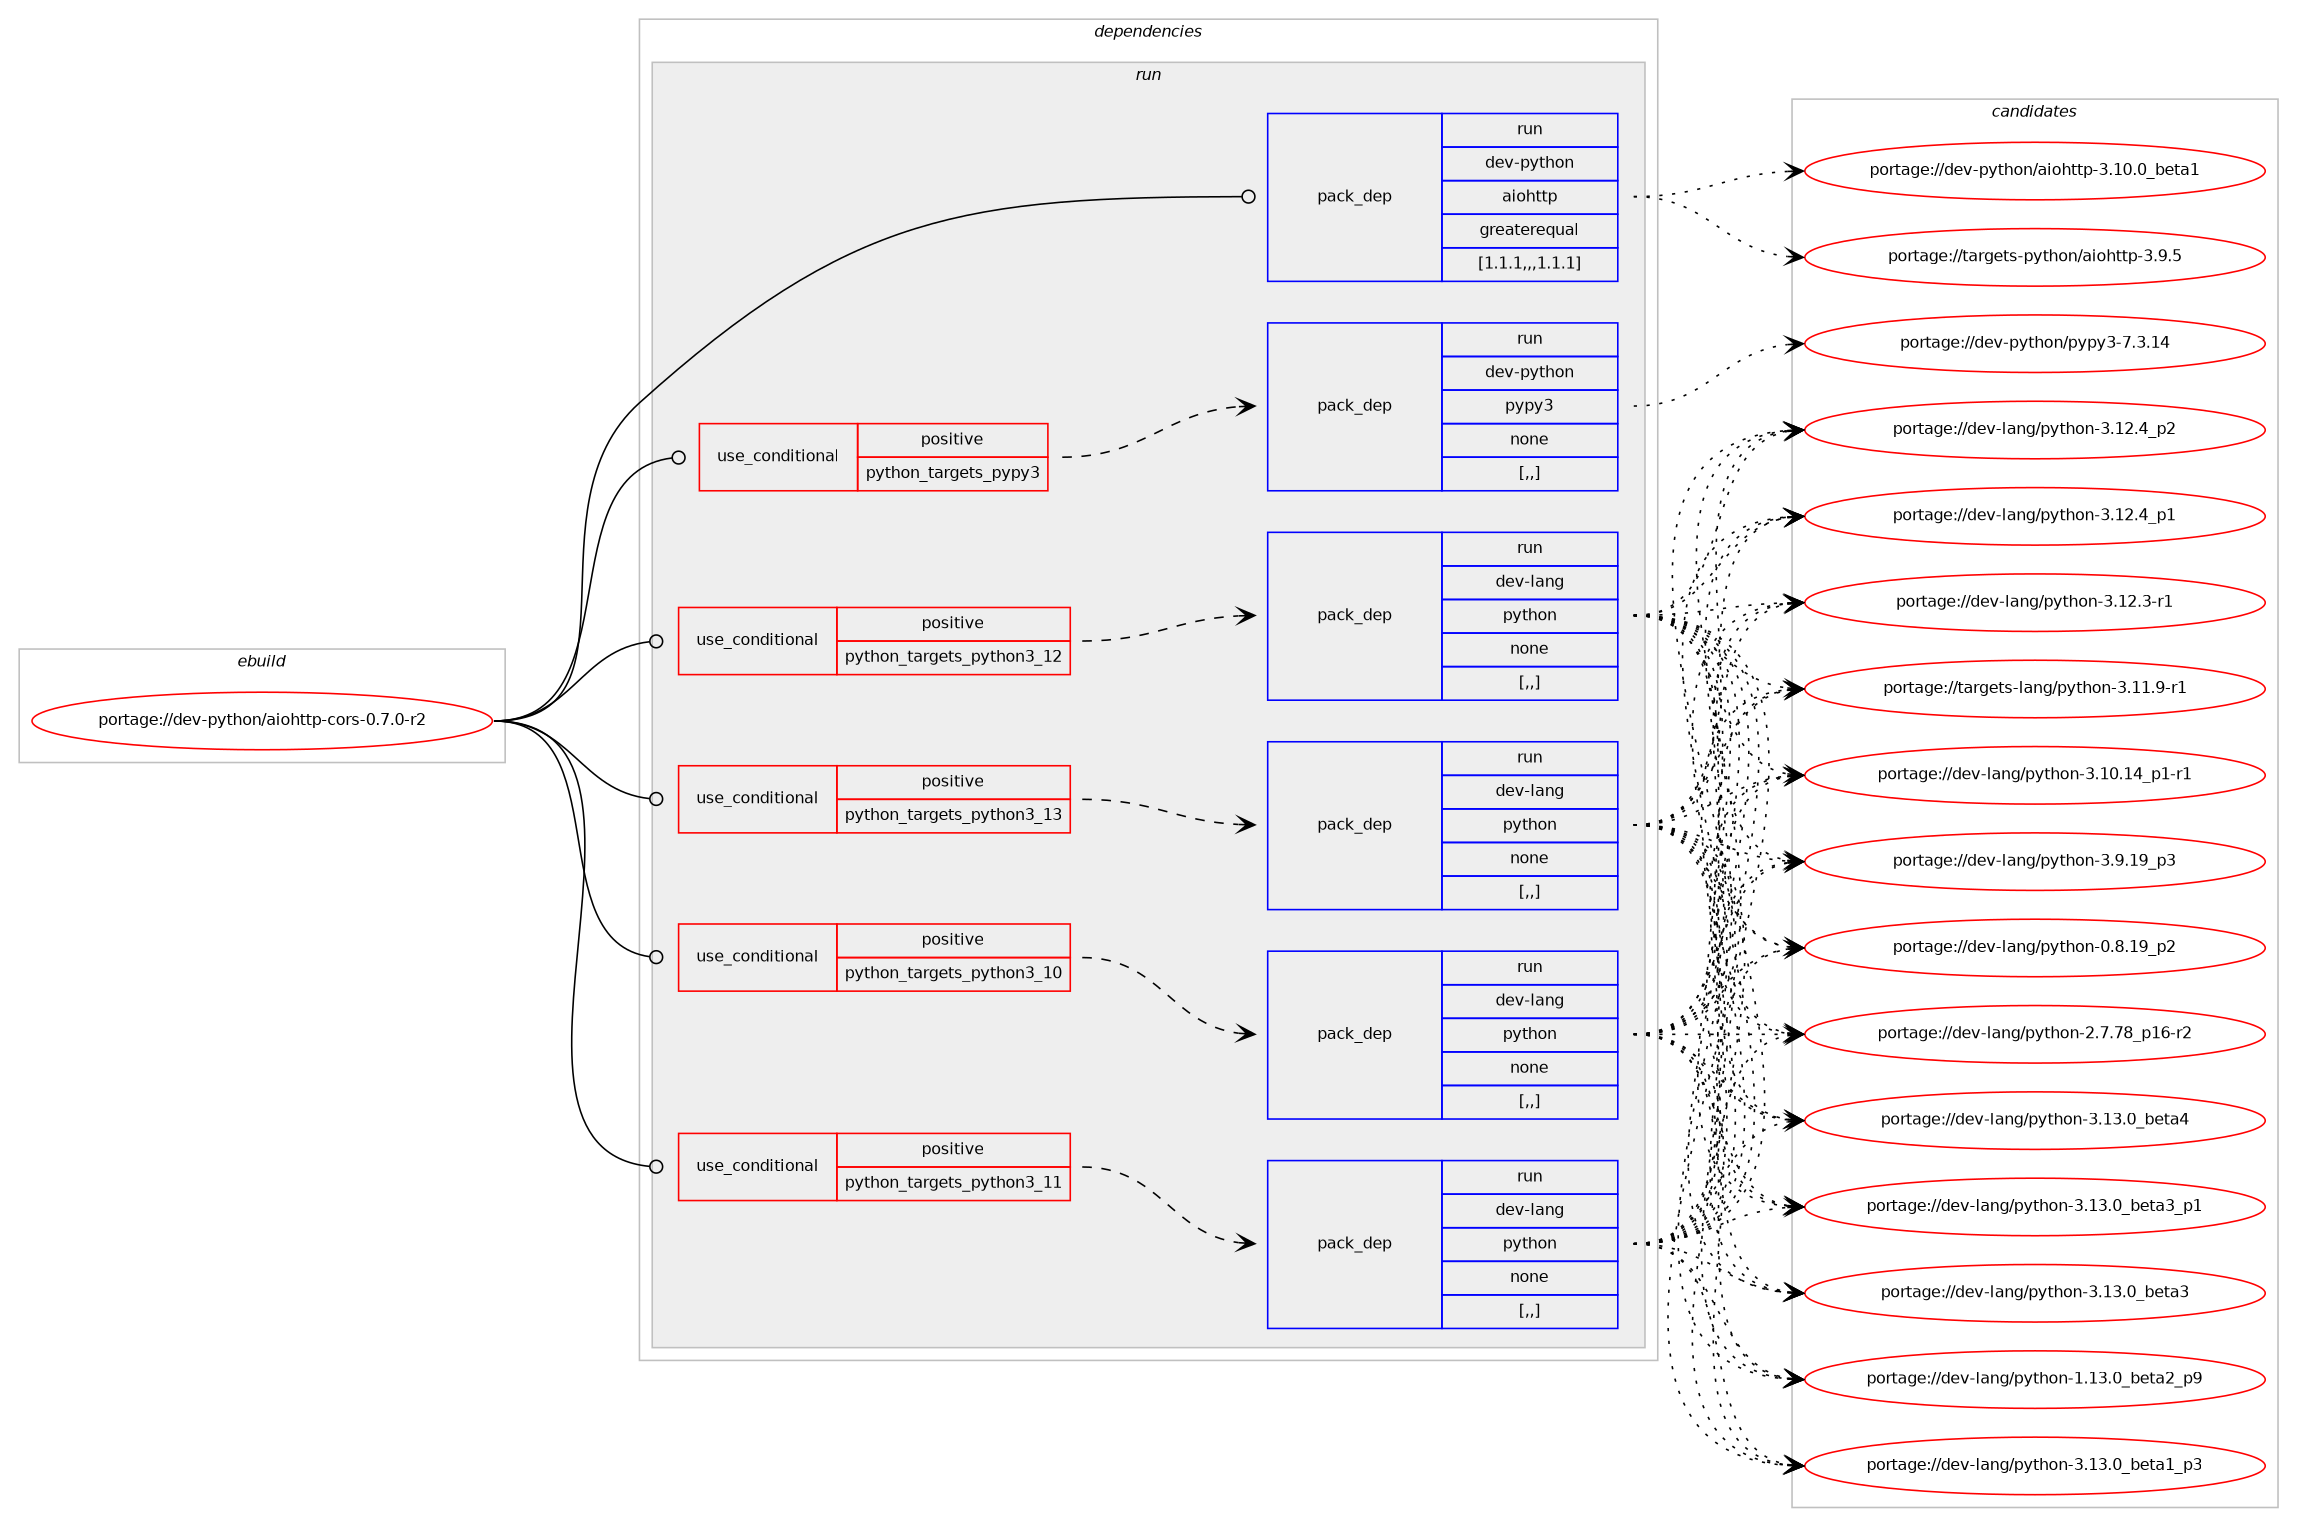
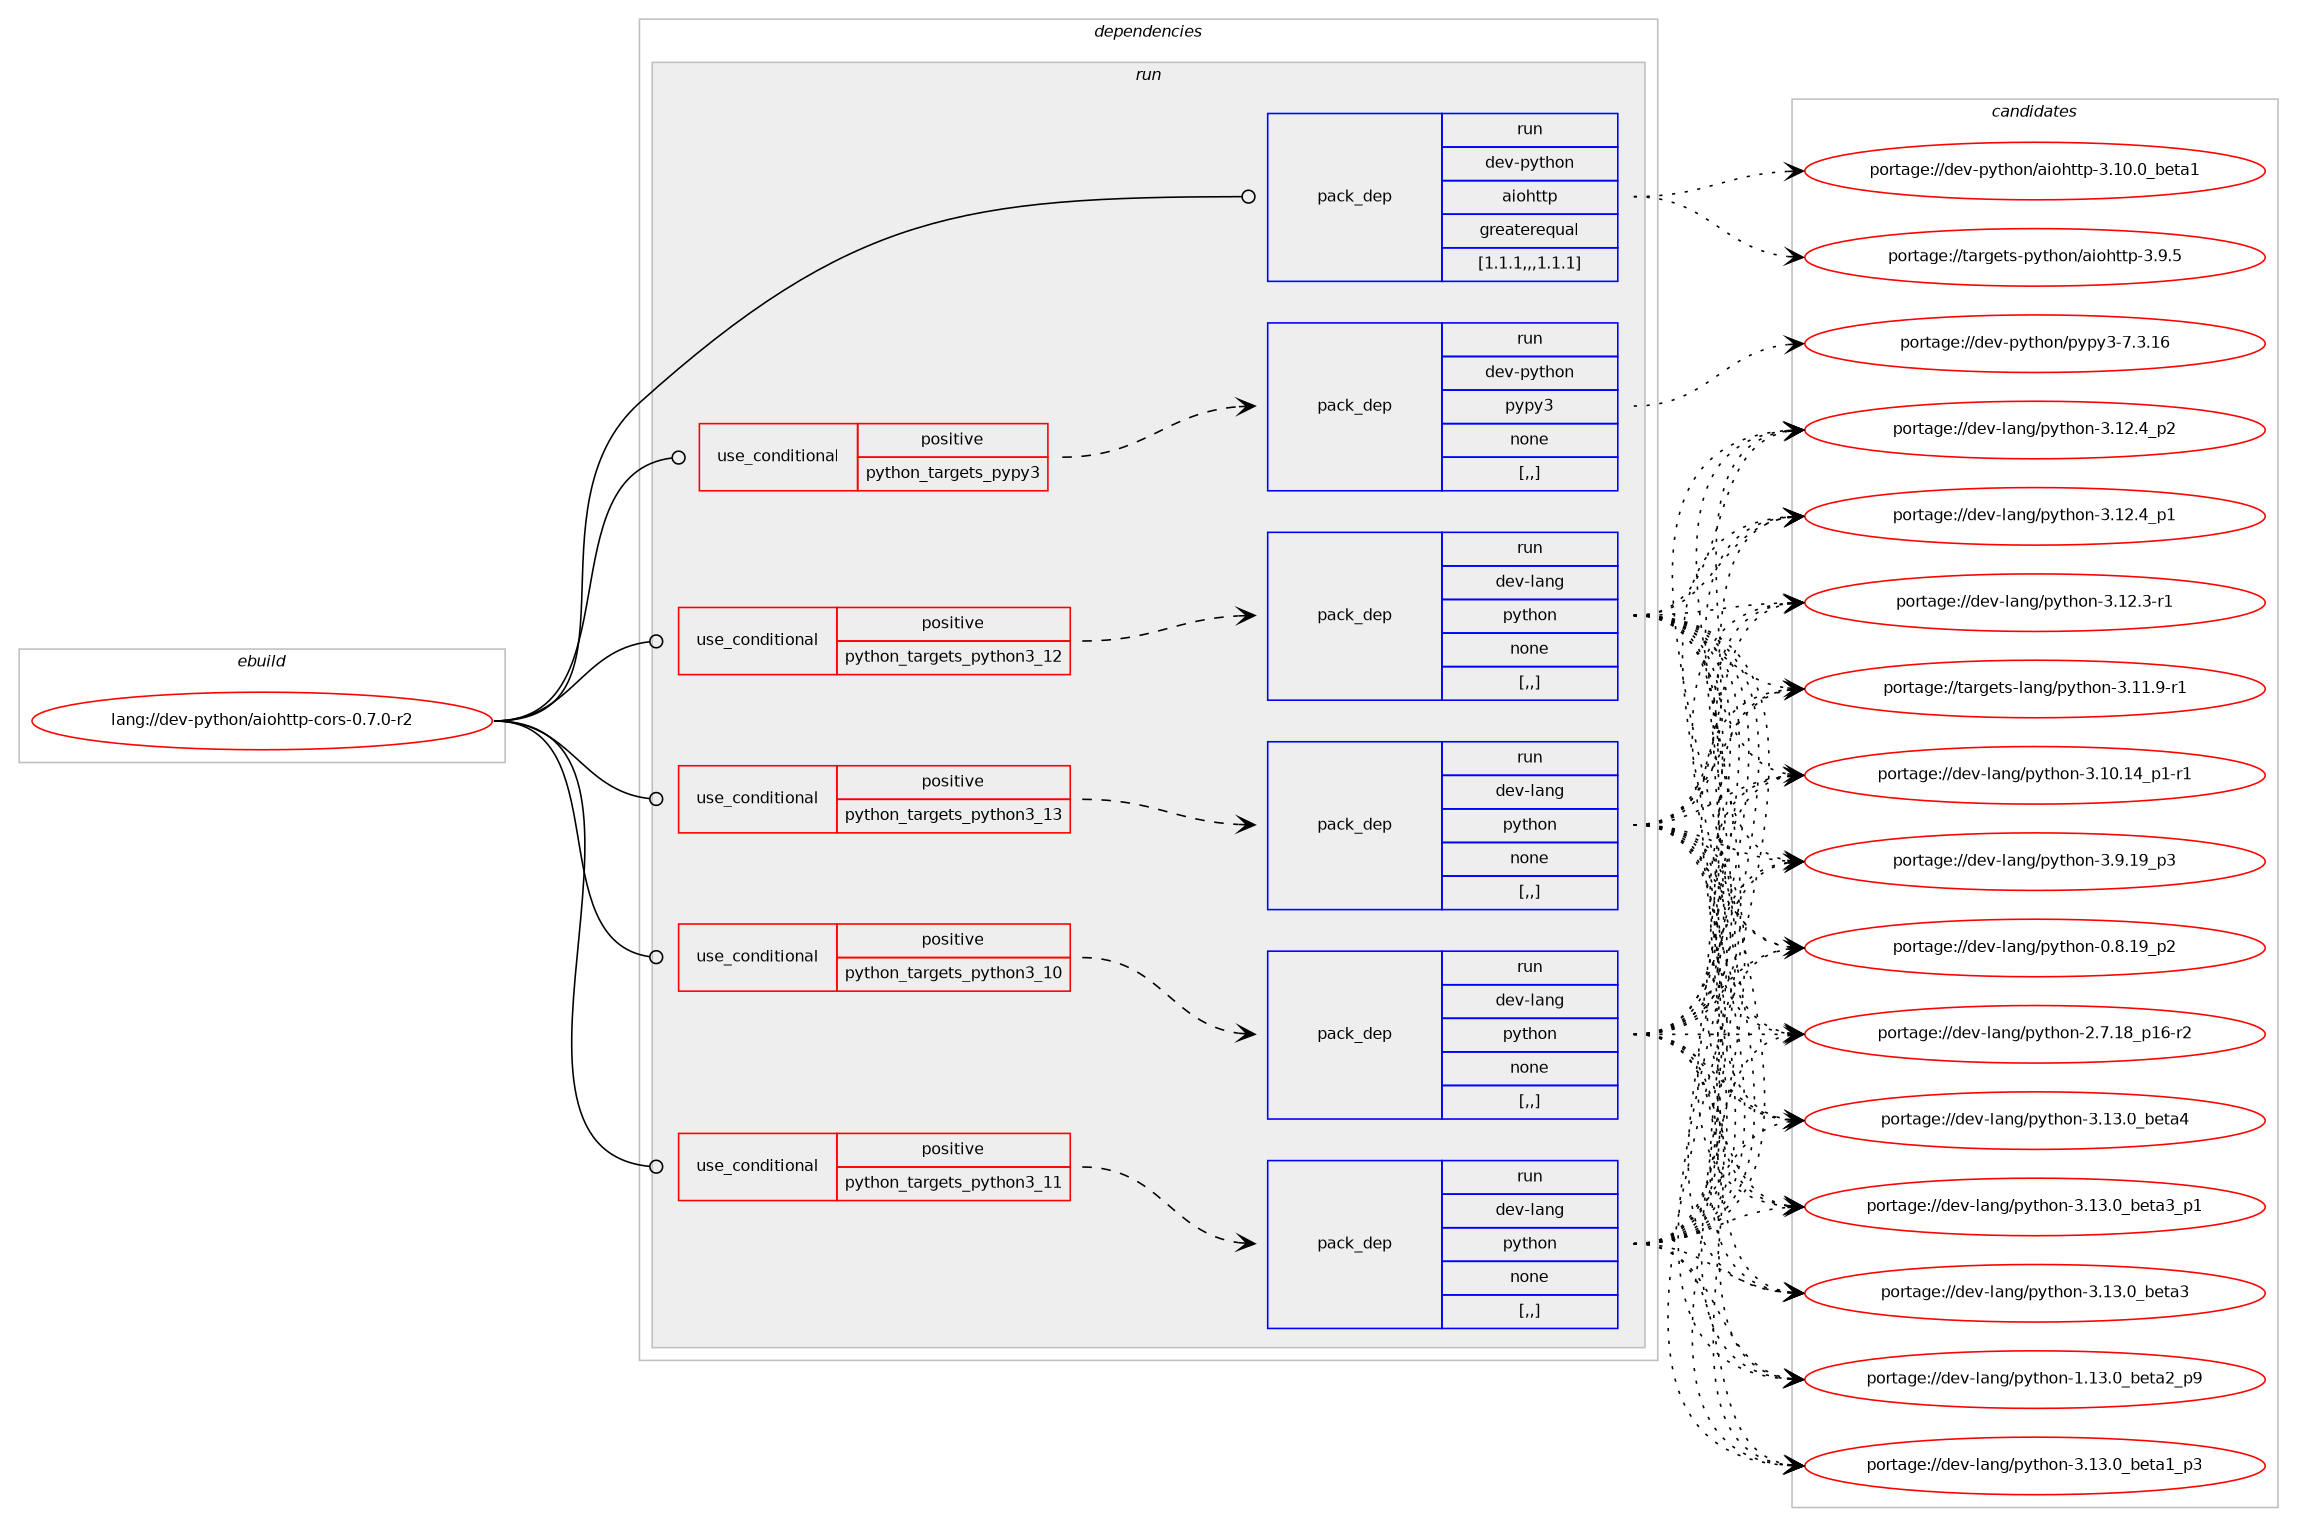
  digraph {
    compound=true
    concentrate=true
    fontname=Helvetica
    fontsize=10
    newrank=true
    rankdir=LR
    ranksep=1.5
    node [color=red fontname=Helvetica fontsize=10]
    edge [arrowhead=vee headport=w style=dotted tailport=e weight=100]
-   n1 [label="portage://dev-python/aiohttp-cors-0.7.0-r2" width=4]
+   n1 [label="lang://dev-python/aiohttp-cors-0.7.0-r2" width=4]
    n2 [color=blue label=<<TABLE BORDER="0" CELLBORDER="1" CELLSPACING="0" CELLPADDING="4" WIDTH="220"><TR><TD ROWSPAN="6" CELLPADDING="30">pack_dep</TD></TR><TR><TD WIDTH="110">run</TD></TR><TR><TD>dev-python</TD></TR><TR><TD>aiohttp</TD></TR><TR><TD>greaterequal</TD></TR><TR><TD>[1.1.1,,,1.1.1]</TD></TR></TABLE>> shape=none]
    n3 [color=blue label=<<TABLE BORDER="0" CELLBORDER="1" CELLSPACING="0" CELLPADDING="4" WIDTH="220"><TR><TD ROWSPAN="6" CELLPADDING="30">pack_dep</TD></TR><TR><TD WIDTH="110">run</TD></TR><TR><TD>dev-python</TD></TR><TR><TD>pypy3</TD></TR><TR><TD>none</TD></TR><TR><TD>[,,]</TD></TR></TABLE>> shape=none]
    n4 [label=<<TABLE BORDER="0" CELLBORDER="1" CELLSPACING="0" CELLPADDING="4"><TR><TD ROWSPAN="3" CELLPADDING="10">use_conditional</TD></TR><TR><TD>positive</TD></TR><TR><TD>python_targets_pypy3</TD></TR></TABLE>> shape=none]
    n5 [color=blue label=<<TABLE BORDER="0" CELLBORDER="1" CELLSPACING="0" CELLPADDING="4" WIDTH="220"><TR><TD ROWSPAN="6" CELLPADDING="30">pack_dep</TD></TR><TR><TD WIDTH="110">run</TD></TR><TR><TD>dev-lang</TD></TR><TR><TD>python</TD></TR><TR><TD>none</TD></TR><TR><TD>[,,]</TD></TR></TABLE>> shape=none]
    n6 [label=<<TABLE BORDER="0" CELLBORDER="1" CELLSPACING="0" CELLPADDING="4"><TR><TD ROWSPAN="3" CELLPADDING="10">use_conditional</TD></TR><TR><TD>positive</TD></TR><TR><TD>python_targets_python3_10</TD></TR></TABLE>> shape=none]
    n7 [color=blue label=<<TABLE BORDER="0" CELLBORDER="1" CELLSPACING="0" CELLPADDING="4" WIDTH="220"><TR><TD ROWSPAN="6" CELLPADDING="30">pack_dep</TD></TR><TR><TD WIDTH="110">run</TD></TR><TR><TD>dev-lang</TD></TR><TR><TD>python</TD></TR><TR><TD>none</TD></TR><TR><TD>[,,]</TD></TR></TABLE>> shape=none]
    n8 [label=<<TABLE BORDER="0" CELLBORDER="1" CELLSPACING="0" CELLPADDING="4"><TR><TD ROWSPAN="3" CELLPADDING="10">use_conditional</TD></TR><TR><TD>positive</TD></TR><TR><TD>python_targets_python3_11</TD></TR></TABLE>> shape=none]
    n9 [color=blue label=<<TABLE BORDER="0" CELLBORDER="1" CELLSPACING="0" CELLPADDING="4" WIDTH="220"><TR><TD ROWSPAN="6" CELLPADDING="30">pack_dep</TD></TR><TR><TD WIDTH="110">run</TD></TR><TR><TD>dev-lang</TD></TR><TR><TD>python</TD></TR><TR><TD>none</TD></TR><TR><TD>[,,]</TD></TR></TABLE>> shape=none]
    n10 [label=<<TABLE BORDER="0" CELLBORDER="1" CELLSPACING="0" CELLPADDING="4"><TR><TD ROWSPAN="3" CELLPADDING="10">use_conditional</TD></TR><TR><TD>positive</TD></TR><TR><TD>python_targets_python3_12</TD></TR></TABLE>> shape=none]
    n11 [color=blue label=<<TABLE BORDER="0" CELLBORDER="1" CELLSPACING="0" CELLPADDING="4" WIDTH="220"><TR><TD ROWSPAN="6" CELLPADDING="30">pack_dep</TD></TR><TR><TD WIDTH="110">run</TD></TR><TR><TD>dev-lang</TD></TR><TR><TD>python</TD></TR><TR><TD>none</TD></TR><TR><TD>[,,]</TD></TR></TABLE>> shape=none]
    n12 [label=<<TABLE BORDER="0" CELLBORDER="1" CELLSPACING="0" CELLPADDING="4"><TR><TD ROWSPAN="3" CELLPADDING="10">use_conditional</TD></TR><TR><TD>positive</TD></TR><TR><TD>python_targets_python3_13</TD></TR></TABLE>> shape=none]
-   n13 [label="portage://dev-python/pypy3-7.3.14" width=4]
+   n13 [label="portage://dev-python/pypy3-7.3.16" width=4]
    n14 [label="portage://dev-lang/python-3.13.0_beta4" width=4]
    n15 [label="portage://dev-lang/python-3.13.0_beta3_p1" width=4]
    n16 [label="portage://dev-lang/python-3.13.0_beta3" width=4]
    n17 [label="portage://dev-lang/python-1.13.0_beta2_p9" width=4]
    n18 [label="portage://dev-lang/python-3.13.0_beta1_p3" width=4]
    n19 [label="portage://dev-lang/python-3.12.4_p2" width=4]
    n20 [label="portage://dev-lang/python-3.12.4_p1" width=4]
    n21 [label="portage://dev-lang/python-3.12.3-r1" width=4]
    n22 [label="portage://targets-lang/python-3.11.9-r1" width=4]
    n23 [label="portage://dev-lang/python-3.10.14_p1-r1" width=4]
    n24 [label="portage://dev-lang/python-3.9.19_p3" width=4]
    n25 [label="portage://dev-lang/python-0.8.19_p2" width=4]
-   n26 [label="portage://dev-lang/python-2.7.78_p16-r2" width=4]
+   n26 [label="portage://dev-lang/python-2.7.18_p16-r2" width=4]
    n27 [label="portage://dev-python/aiohttp-3.10.0_beta1" width=4]
    n28 [label="portage://targets-python/aiohttp-3.9.5" width=4]
    subgraph cluster_1 {
      color=gray
      label=<<i>ebuild</i>>
      n1
    }
    subgraph cluster_2 {
      color=gray
      label=<<i>dependencies</i>>
      subgraph cluster_3 {
        color=gray
        fillcolor="#eeeeee"
        label=<<i>compile</i>>
        style=filled
      }
      subgraph cluster_4 {
        color=gray
        fillcolor="#eeeeee"
        label=<<i>compile and run</i>>
        style=filled
      }
      subgraph cluster_5 {
        color=gray
        fillcolor="#eeeeee"
        label=<<i>run</i>>
        style=filled
        subgraph sub_6 {
          color=gray
          fillcolor="#eeeeee"
          label=<<i>run</i>>
          style=filled
          n2
        }
        subgraph sub_7 {
          color=gray
          fillcolor="#eeeeee"
          label=<<i>run</i>>
          style=filled
          n4
          subgraph sub_8 {
            color=gray
            fillcolor="#eeeeee"
            label=<<i>run</i>>
            style=filled
            n3
          }
        }
        subgraph sub_9 {
          color=gray
          fillcolor="#eeeeee"
          label=<<i>run</i>>
          style=filled
          n6
          subgraph sub_10 {
            color=gray
            fillcolor="#eeeeee"
            label=<<i>run</i>>
            style=filled
            n5
          }
        }
        subgraph sub_11 {
          color=gray
          fillcolor="#eeeeee"
          label=<<i>run</i>>
          style=filled
          n8
          subgraph sub_12 {
            color=gray
            fillcolor="#eeeeee"
            label=<<i>run</i>>
            style=filled
            n7
          }
        }
        subgraph sub_13 {
          color=gray
          fillcolor="#eeeeee"
          label=<<i>run</i>>
          style=filled
          n10
          subgraph sub_14 {
            color=gray
            fillcolor="#eeeeee"
            label=<<i>run</i>>
            style=filled
            n9
          }
        }
        subgraph sub_15 {
          color=gray
          fillcolor="#eeeeee"
          label=<<i>run</i>>
          style=filled
          n12
          subgraph sub_16 {
            color=gray
            fillcolor="#eeeeee"
            label=<<i>run</i>>
            style=filled
            n11
          }
        }
      }
    }
    subgraph cluster_17 {
      color=gray
      label=<<i>candidates</i>>
      rank=same
      subgraph sub_18 {
        color=black
        label=<<i>candidates</i>>
        nodesep=1
        rank=same
        n13
      }
      subgraph sub_19 {
        color=black
        label=<<i>candidates</i>>
        nodesep=1
        rank=same
        n14
        n15
        n16
        n17
        n18
        n19
        n20
        n21
        n22
        n23
        n24
        n25
        n26
      }
      subgraph sub_20 {
        color=black
        label=<<i>candidates</i>>
        nodesep=1
        rank=same
        n14
        n15
        n16
        n17
        n18
        n19
        n20
        n21
        n22
        n23
        n24
        n25
        n26
      }
      subgraph sub_21 {
        color=black
        label=<<i>candidates</i>>
        nodesep=1
        rank=same
        n14
        n15
        n16
        n17
        n18
        n19
        n20
        n21
        n22
        n23
        n24
        n25
        n26
      }
      subgraph sub_22 {
        color=black
        label=<<i>candidates</i>>
        nodesep=1
        rank=same
        n14
        n15
        n16
        n17
        n18
        n19
        n20
        n21
        n22
        n23
        n24
        n25
        n26
      }
      subgraph sub_23 {
        color=black
        label=<<i>candidates</i>>
        nodesep=1
        rank=same
        n27
        n28
      }
    }
    n1 -> n2 [arrowhead=odot style=solid weight=20]
    n1 -> n4 [arrowhead=odot style=solid weight=20]
    n1 -> n6 [arrowhead=odot style=solid weight=20]
    n1 -> n8 [arrowhead=odot style=solid weight=20]
    n1 -> n10 [arrowhead=odot style=solid weight=20]
    n1 -> n12 [arrowhead=odot style=solid weight=20]
    n2 -> n27
    n2 -> n28
    n3 -> n13
    n4 -> n3 [style=dashed weight=20]
    n5 -> n14
    n5 -> n15
    n5 -> n16
    n5 -> n17
    n5 -> n18
    n5 -> n19
    n5 -> n20
    n5 -> n21
    n5 -> n22
    n5 -> n23
    n5 -> n24
    n5 -> n25
    n5 -> n26
    n6 -> n5 [style=dashed weight=20]
    n7 -> n14
    n7 -> n15
    n7 -> n16
    n7 -> n17
    n7 -> n18
    n7 -> n19
    n7 -> n20
    n7 -> n21
    n7 -> n22
    n7 -> n23
    n7 -> n24
    n7 -> n25
    n7 -> n26
    n8 -> n7 [style=dashed weight=20]
    n9 -> n14
    n9 -> n15
    n9 -> n16
    n9 -> n17
    n9 -> n18
    n9 -> n19
    n9 -> n20
    n9 -> n21
    n9 -> n22
    n9 -> n23
    n9 -> n24
    n9 -> n25
    n9 -> n26
    n10 -> n9 [style=dashed weight=20]
    n11 -> n14
    n11 -> n15
    n11 -> n16
    n11 -> n17
    n11 -> n18
    n11 -> n19
    n11 -> n20
    n11 -> n21
    n11 -> n22
    n11 -> n23
    n11 -> n24
    n11 -> n25
    n11 -> n26
    n12 -> n11 [style=dashed weight=20]
  }
